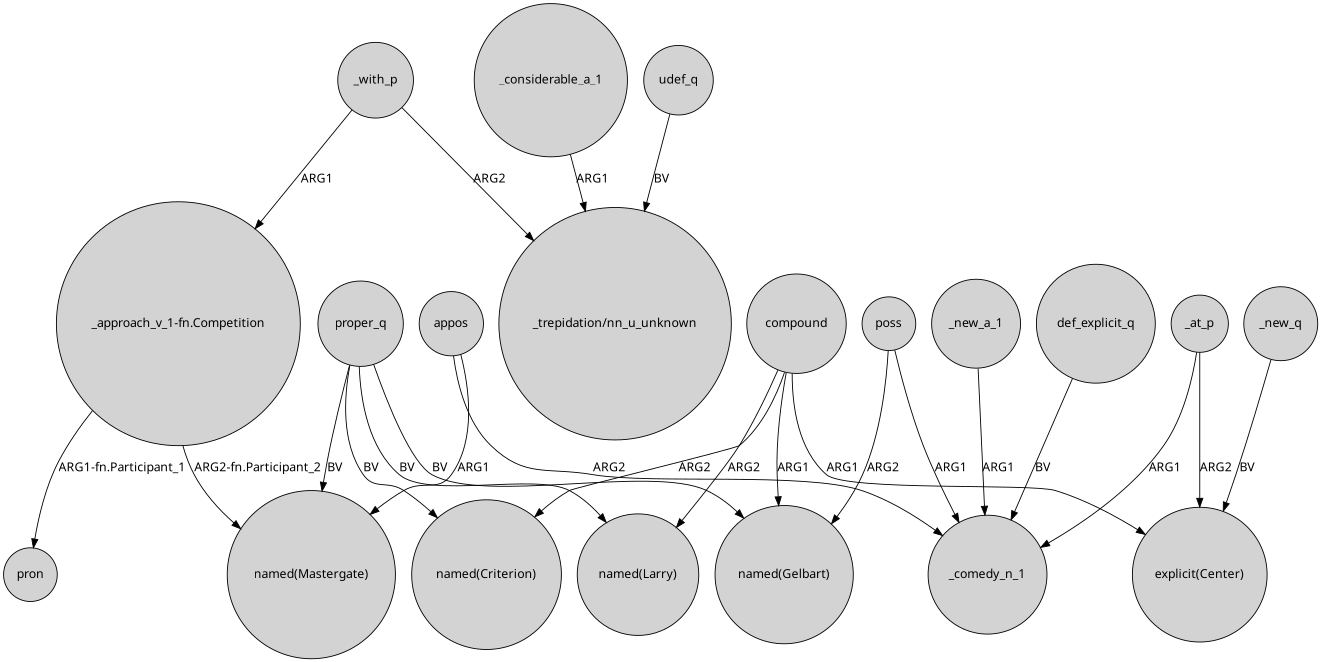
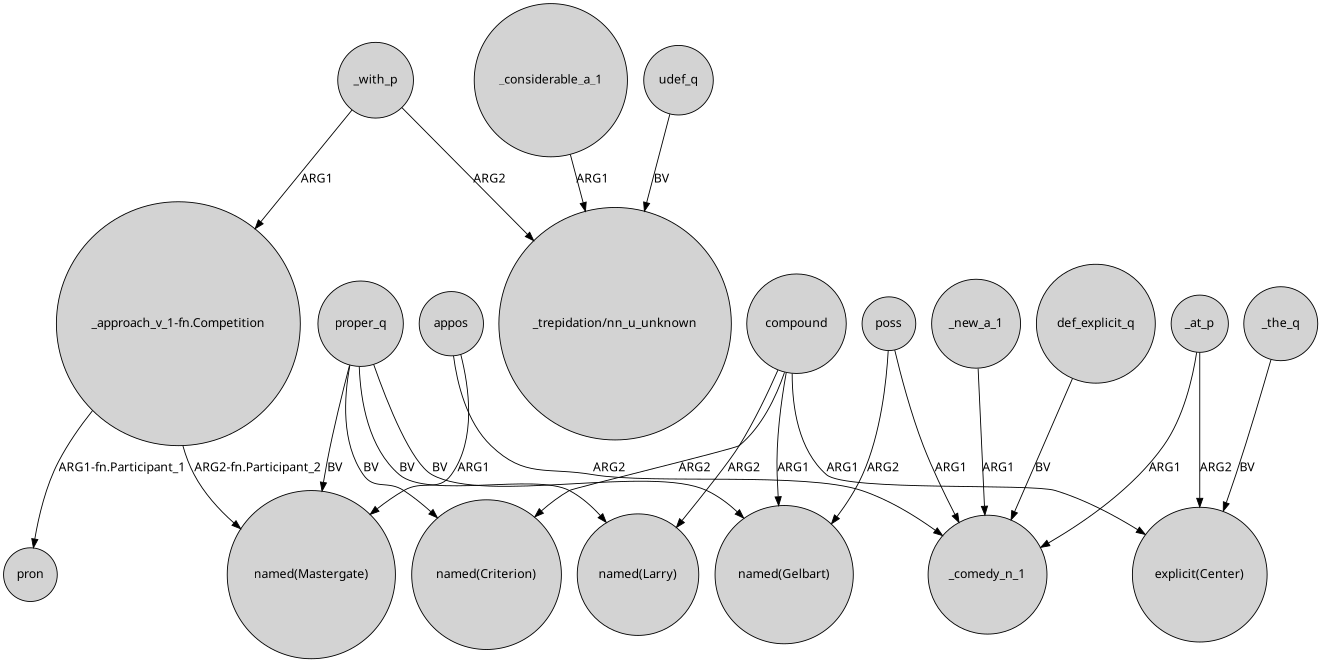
  digraph {
    fontname="Noto Sans"
    node [fontname="Noto Sans" shape=circle style=filled]
    edge [fontname="Noto Sans"]
    appos
    "named(Mastergate)"
    _comedy_n_1
    _at_p
    n5 [label="explicit(Center)"]
    "_approach_v_1-fn.Competition"
    pron
    proper_q
    "named(Gelbart)"
    "named(Larry)"
    "named(Criterion)"
    compound
    _new_a_1
    def_explicit_q
    _with_p
    "_trepidation/nn_u_unknown"
    poss
    _considerable_a_1
    udef_q
-   _the_q [label=_new_q]
+   _the_q
    appos -> "named(Mastergate)" [label=ARG1]
    appos -> _comedy_n_1 [label=ARG2]
    _at_p -> _comedy_n_1 [label=ARG1]
    _at_p -> n5 [label=ARG2]
    "_approach_v_1-fn.Competition" -> "named(Mastergate)" [label="ARG2-fn.Participant_2"]
    "_approach_v_1-fn.Competition" -> pron [label="ARG1-fn.Participant_1"]
    proper_q -> "named(Mastergate)" [label=BV]
    proper_q -> "named(Gelbart)" [label=BV]
    proper_q -> "named(Larry)" [label=BV]
    proper_q -> "named(Criterion)" [label=BV]
    compound -> n5 [label=ARG1]
    compound -> "named(Gelbart)" [label=ARG1]
    compound -> "named(Larry)" [label=ARG2]
    compound -> "named(Criterion)" [label=ARG2]
    _new_a_1 -> _comedy_n_1 [label=ARG1]
    def_explicit_q -> _comedy_n_1 [label=BV]
    _with_p -> "_approach_v_1-fn.Competition" [label=ARG1]
    _with_p -> "_trepidation/nn_u_unknown" [label=ARG2]
    poss -> _comedy_n_1 [label=ARG1]
    poss -> "named(Gelbart)" [label=ARG2]
    _considerable_a_1 -> "_trepidation/nn_u_unknown" [label=ARG1]
    udef_q -> "_trepidation/nn_u_unknown" [label=BV]
    _the_q -> n5 [label=BV]
  }
